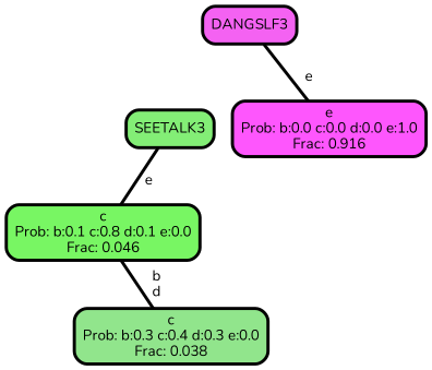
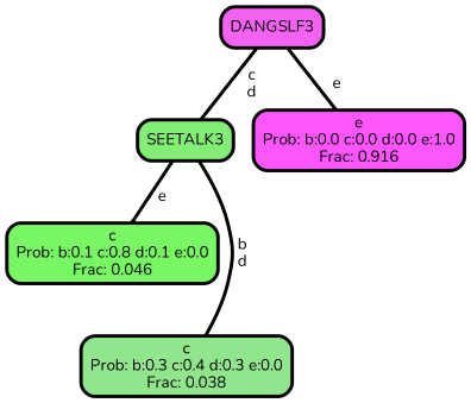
  graph {
    fontname=Nunito
    ranksep="0 equally"
    splines=straight
    node [color=black fontcolor=black fontname=Nunito penwidth=3 shape=box style="filled, rounded"]
    edge [color=black fontname=Nunito penwidth=3]
    n1 [fillcolor="#78f663" label="c\nProb: b:0.1 c:0.8 d:0.1 e:0.0\nFrac: 0.046"]
    n2 [fillcolor="#83ee76" label=SEETALK3]
    n3 [fillcolor="#91e58c" label="c\nProb: b:0.3 c:0.4 d:0.3 e:0.0\nFrac: 0.038"]
    n4 [fillcolor="#f462f2" label=DANGSLF3]
    n5 [fillcolor="#fe56fd" label="e\nProb: b:0.0 c:0.0 d:0.0 e:1.0\nFrac: 0.916"]
    subgraph sub_1 {
      rank=same
    }
    n2 -- n1 [label=" e"]
-   n1 -- n3 [label=" b\n d"]
+   n2 -- n3 [label=" b\n d"]
+   n4 -- n2 [label=" c\n d"]
    n4 -- n5 [label=" e"]
  }
